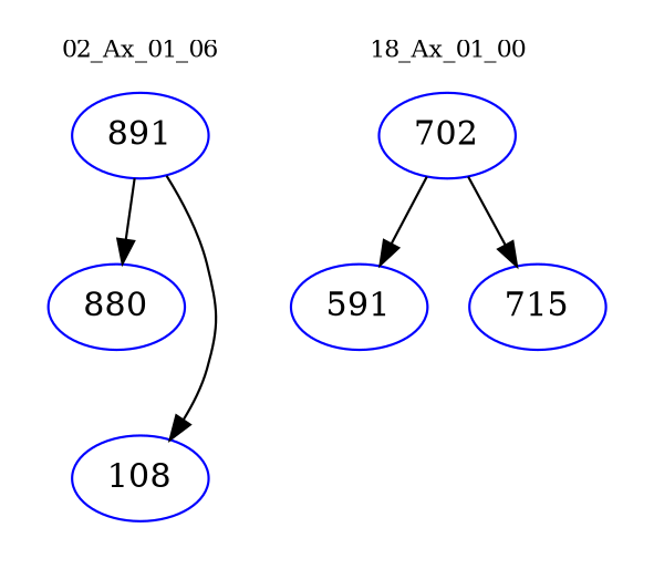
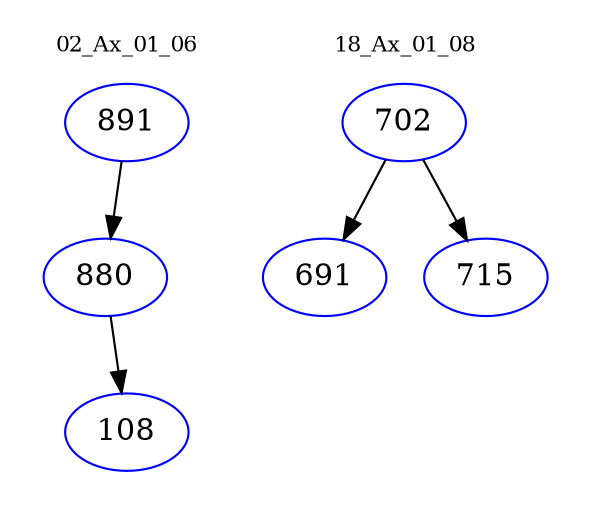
  digraph {
    node [color=blue]
    edge [color=black]
    n1 [label=891]
    n2 [label=880]
    n3 [label=108]
    n4 [label=702]
-   n5 [label=591]
+   n5 [label=691]
    n6 [label=715]
    subgraph cluster_1 {
      color=white
      fontsize=10
      label="02_Ax_01_06"
      n1
      n2
      n3
    }
    subgraph cluster_2 {
      color=white
      fontsize=10
-     label="18_Ax_01_00"
+     label="18_Ax_01_08"
      n4
      n5
      n6
    }
    n1 -> n2
-   n1 -> n3
+   n2 -> n3
    n4 -> n5
    n4 -> n6
  }
